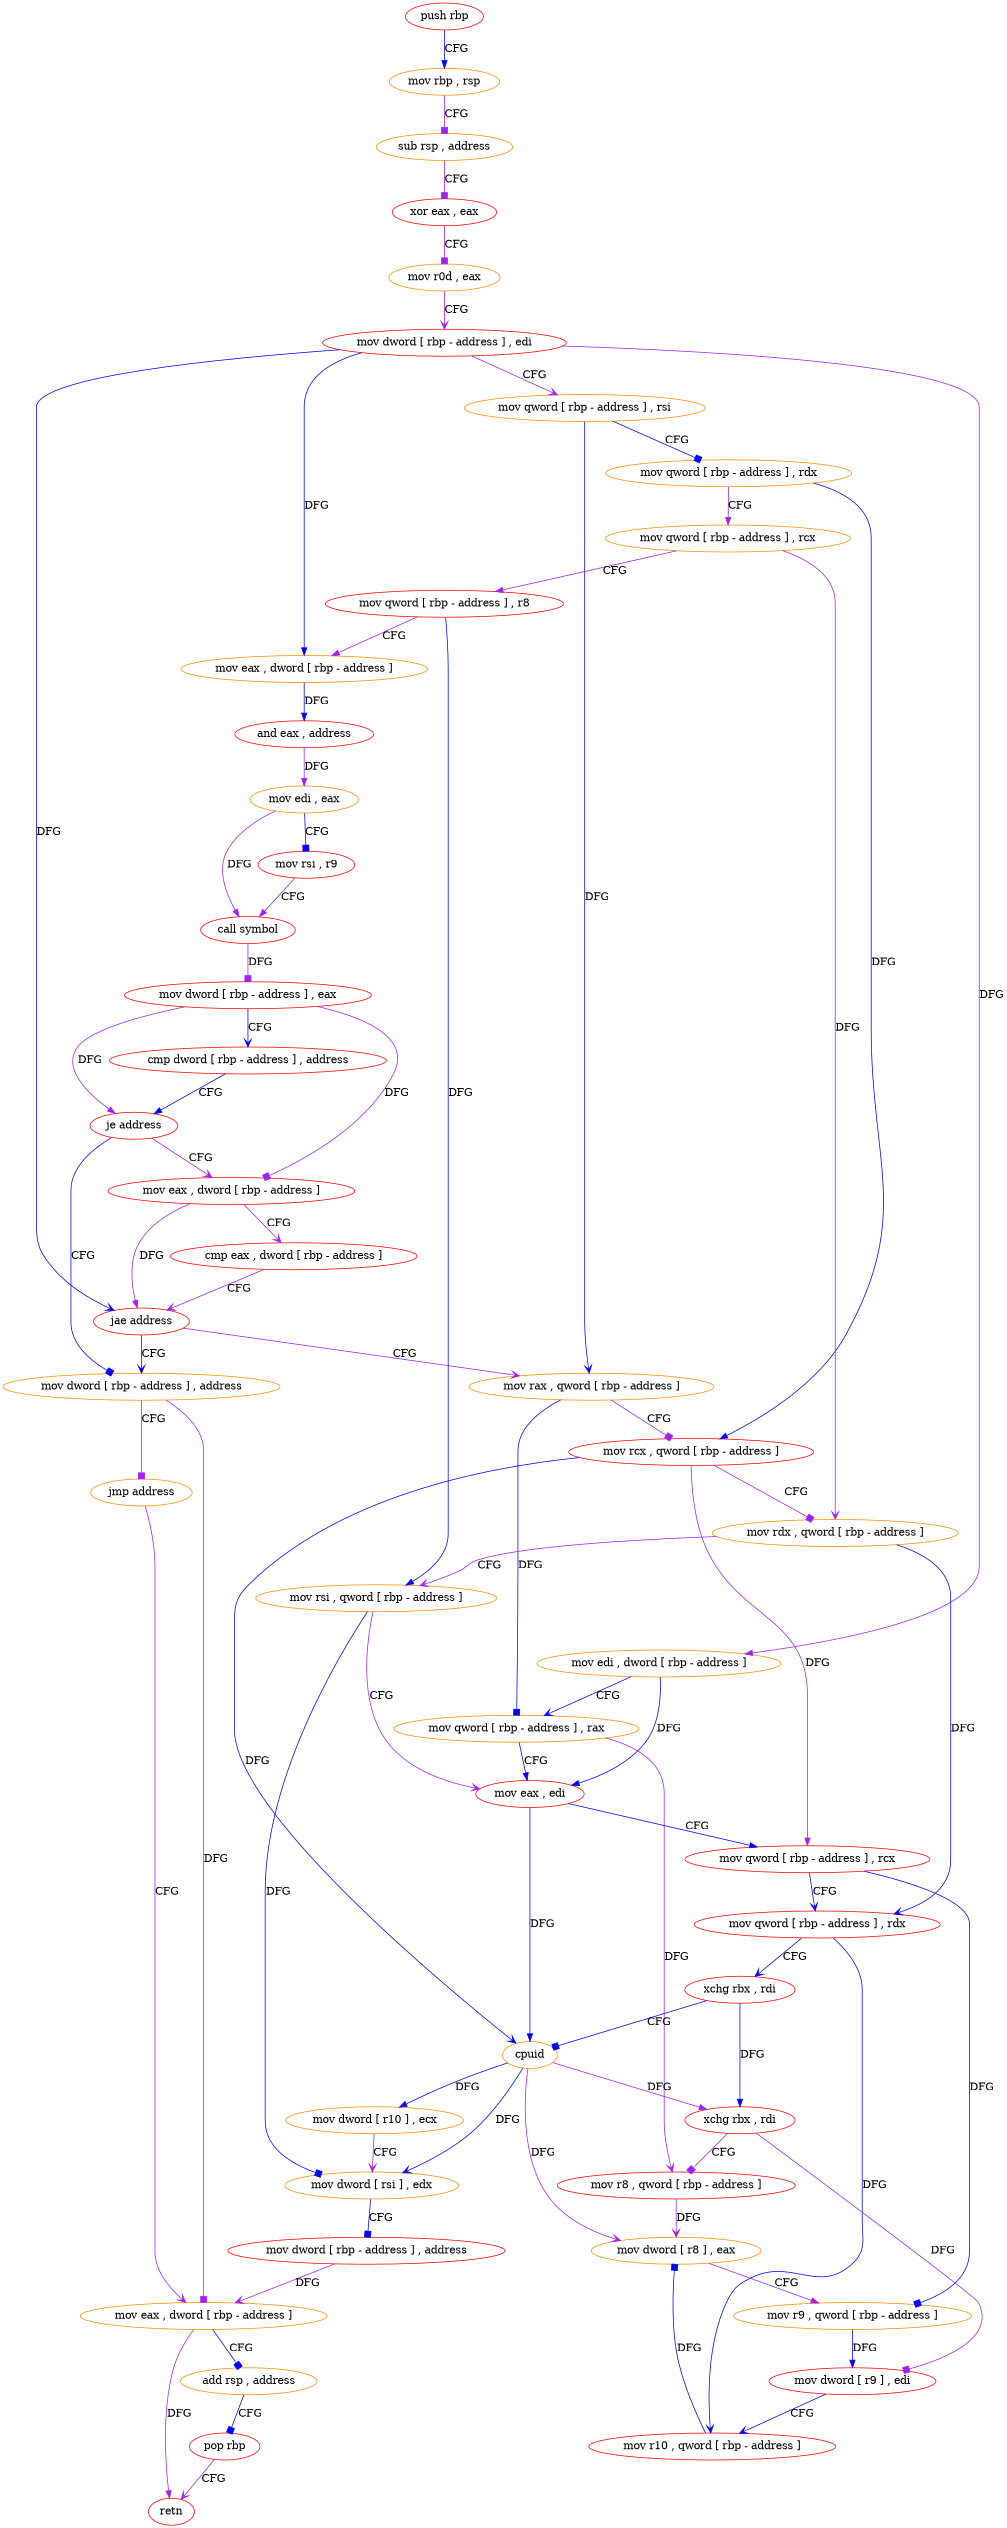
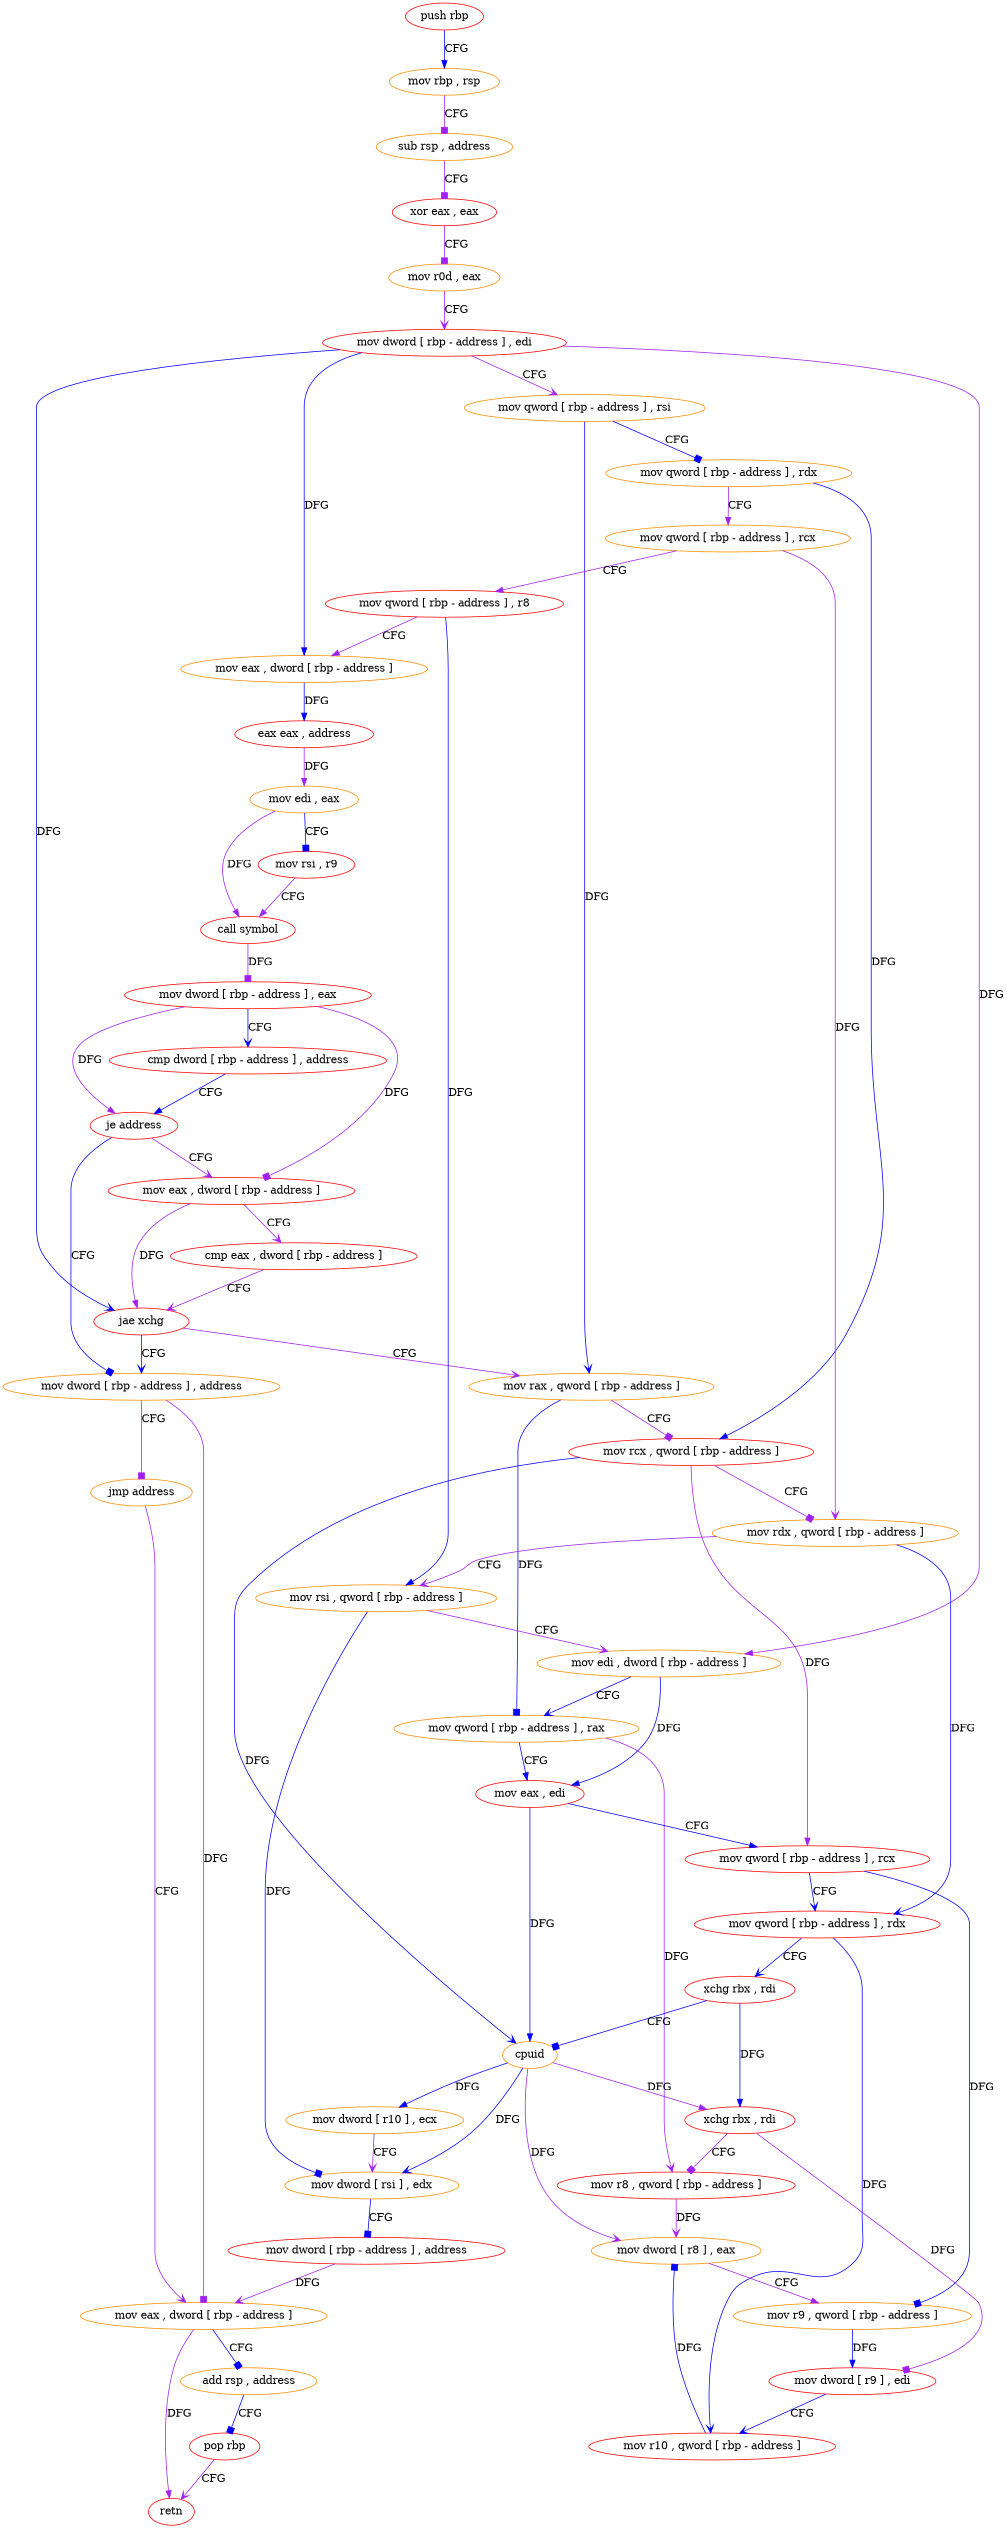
  digraph {
    node [color=red]
    edge [arrowhead=vee color=purple]
    n1 [label="push rbp"]
    n2 [color=darkorange label="mov rbp , rsp"]
    n3 [color=darkorange label="sub rsp , address"]
    n4 [label="xor eax , eax"]
    n5 [color=darkorange label="mov r0d , eax"]
    n6 [label="mov dword [ rbp - address ] , edi"]
    n7 [color=darkorange label="mov qword [ rbp - address ] , rsi"]
    n8 [color=darkorange label="mov eax , dword [ rbp - address ]"]
-   n9 [label="jae address"]
+   n9 [label="jae xchg"]
    n10 [color=darkorange label="mov edi , dword [ rbp - address ]"]
    n11 [color=darkorange label="mov qword [ rbp - address ] , rdx"]
    n12 [color=darkorange label="mov rax , qword [ rbp - address ]"]
-   n13 [label="and eax , address"]
+   n13 [label="eax eax , address"]
    n14 [color=darkorange label="mov dword [ rbp - address ] , address"]
    n15 [color=darkorange label="mov qword [ rbp - address ] , rax"]
    n16 [label="mov eax , edi"]
    n17 [color=darkorange label="mov qword [ rbp - address ] , rcx"]
    n18 [label="mov rcx , qword [ rbp - address ]"]
    n19 [label="mov qword [ rbp - address ] , r8"]
    n20 [color=darkorange label="mov rdx , qword [ rbp - address ]"]
    n21 [label="mov qword [ rbp - address ] , rcx"]
    n22 [color=darkorange label=cpuid]
    n23 [color=darkorange label="mov rsi , qword [ rbp - address ]"]
    n24 [label="mov qword [ rbp - address ] , rdx"]
    n25 [color=darkorange label="mov dword [ rsi ] , edx"]
    n26 [color=darkorange label="mov edi , eax"]
    n27 [label="mov rsi , r9"]
    n28 [label="call symbol"]
    n29 [label="mov dword [ rbp - address ] , eax"]
    n30 [label="cmp dword [ rbp - address ] , address"]
    n31 [label="je address"]
    n32 [label="mov eax , dword [ rbp - address ]"]
    n33 [label="cmp eax , dword [ rbp - address ]"]
    n34 [color=darkorange label="jmp address"]
    n35 [color=darkorange label="mov eax , dword [ rbp - address ]"]
    n36 [color=darkorange label="add rsp , address"]
    n37 [label=retn]
    n38 [label="pop rbp"]
    n39 [label="mov r8 , qword [ rbp - address ]"]
    n40 [color=darkorange label="mov r9 , qword [ rbp - address ]"]
    n41 [label="xchg rbx , rdi"]
    n42 [color=darkorange label="mov dword [ r8 ] , eax"]
    n43 [color=darkorange label="mov dword [ r10 ] , ecx"]
    n44 [label="xchg rbx , rdi"]
    n45 [label="mov r10 , qword [ rbp - address ]"]
    n46 [label="mov dword [ rbp - address ] , address"]
    n47 [label="mov dword [ r9 ] , edi"]
    n1 -> n2 [arrowhead=normal color=blue label=CFG]
    n2 -> n3 [arrowhead=box label=CFG]
    n3 -> n4 [arrowhead=box label=CFG]
    n4 -> n5 [arrowhead=box label=CFG]
    n5 -> n6 [label=CFG]
    n6 -> n7 [label=CFG]
    n6 -> n8 [arrowhead=normal color=blue label=DFG]
    n6 -> n9 [color=blue label=DFG]
    n6 -> n10 [arrowhead=normal label=DFG]
    n7 -> n11 [arrowhead=box color=blue label=CFG]
    n7 -> n12 [color=blue label=DFG]
    n8 -> n13 [arrowhead=normal color=blue label=DFG]
    n9 -> n12 [label=CFG]
    n9 -> n14 [color=blue label=CFG]
    n10 -> n15 [color=blue label=CFG]
    n10 -> n16 [arrowhead=normal color=blue label=DFG]
    n11 -> n17 [arrowhead=normal label=CFG]
    n11 -> n18 [arrowhead=normal color=blue label=DFG]
    n12 -> n15 [arrowhead=box color=blue label=DFG]
    n12 -> n18 [arrowhead=box label=CFG]
    n13 -> n26 [arrowhead=normal label=DFG]
    n14 -> n34 [arrowhead=box label=CFG]
    n14 -> n35 [arrowhead=box label=DFG]
    n15 -> n16 [arrowhead=normal color=blue label=CFG]
    n15 -> n39 [label=DFG]
    n16 -> n21 [arrowhead=normal color=blue label=CFG]
    n16 -> n22 [arrowhead=normal color=blue label=DFG]
    n17 -> n19 [arrowhead=normal label=CFG]
    n17 -> n20 [label=DFG]
    n18 -> n20 [arrowhead=box label=CFG]
    n18 -> n21 [arrowhead=normal label=DFG]
    n18 -> n22 [color=blue label=DFG]
    n19 -> n8 [arrowhead=normal label=CFG]
    n19 -> n23 [arrowhead=normal color=blue label=DFG]
    n20 -> n23 [label=CFG]
    n20 -> n24 [color=blue label=DFG]
    n21 -> n24 [color=blue label=CFG]
    n21 -> n40 [arrowhead=box color=blue label=DFG]
    n22 -> n25 [color=blue label=DFG]
    n22 -> n41 [arrowhead=normal label=DFG]
    n22 -> n42 [label=DFG]
    n22 -> n43 [arrowhead=normal color=blue label=DFG]
-   n23 -> n16 [label=CFG]
+   n23 -> n10 [label=CFG]
    n23 -> n25 [arrowhead=box color=blue label=DFG]
    n24 -> n44 [color=blue label=CFG]
    n24 -> n45 [color=blue label=DFG]
    n25 -> n46 [arrowhead=box color=blue label=CFG]
    n26 -> n27 [arrowhead=box color=blue label=CFG]
    n26 -> n28 [arrowhead=normal label=DFG]
    n27 -> n28 [arrowhead=normal label=CFG]
    n28 -> n29 [arrowhead=box label=DFG]
    n29 -> n30 [color=blue label=CFG]
    n29 -> n31 [arrowhead=normal label=DFG]
    n29 -> n32 [arrowhead=box label=DFG]
    n30 -> n31 [arrowhead=normal color=blue label=CFG]
    n31 -> n14 [arrowhead=box color=blue label=CFG]
    n31 -> n32 [label=CFG]
    n32 -> n9 [arrowhead=normal label=DFG]
    n32 -> n33 [label=CFG]
    n33 -> n9 [label=CFG]
    n34 -> n35 [label=CFG]
    n35 -> n36 [arrowhead=box color=blue label=CFG]
    n35 -> n37 [arrowhead=normal label=DFG]
    n36 -> n38 [arrowhead=box color=blue label=CFG]
    n38 -> n37 [label=CFG]
    n39 -> n42 [label=DFG]
    n40 -> n47 [arrowhead=normal color=blue label=DFG]
    n41 -> n39 [arrowhead=box label=CFG]
    n41 -> n47 [arrowhead=box label=DFG]
    n42 -> n40 [arrowhead=normal label=CFG]
    n43 -> n25 [label=CFG]
    n44 -> n22 [arrowhead=box color=blue label=CFG]
    n44 -> n41 [arrowhead=normal color=blue label=DFG]
    n45 -> n42 [arrowhead=box color=blue label=DFG]
    n46 -> n35 [label=DFG]
    n47 -> n45 [color=blue label=CFG]
  }
